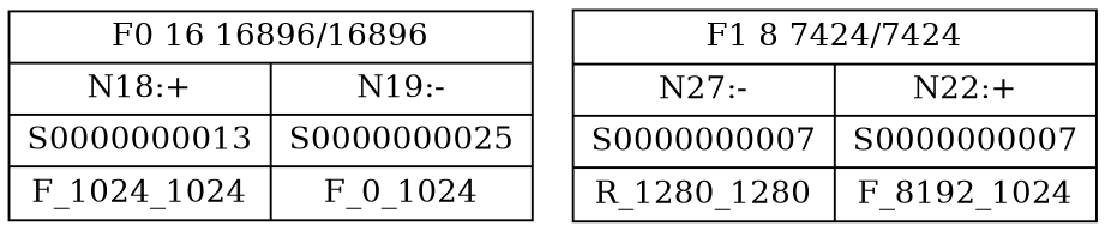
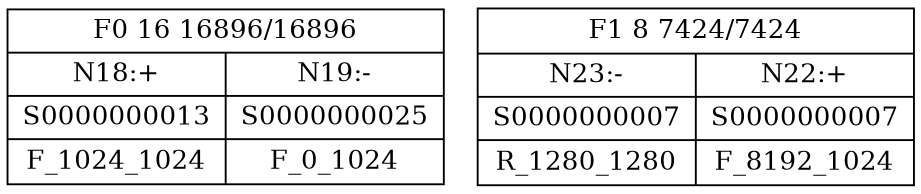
  digraph {
    node [shape=record]
    n1 [label="{F0 16 16896/16896 | { {N18:+ | S0000000013 | F_1024_1024} | {N19:- | S0000000025 | F_0_1024}}}"]
-   n2 [label="{F1 8 7424/7424 | { {N27:- | S0000000007 | R_1280_1280} | {N22:+ | S0000000007 | F_8192_1024}}}"]
+   n2 [label="{F1 8 7424/7424 | { {N23:- | S0000000007 | R_1280_1280} | {N22:+ | S0000000007 | F_8192_1024}}}"]
  }
